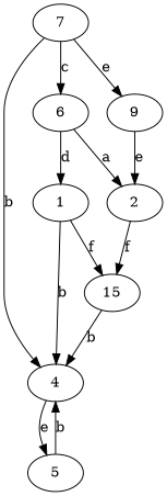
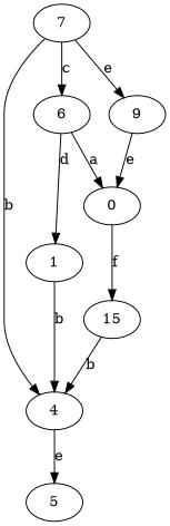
  strict digraph {
    1
    4
    n3 [label=15]
    n4 [label=5]
-   2
+   2 [label=0]
    6
    7
    9
    1 -> 4 [label=b]
-   1 -> n3 [label=f]
    4 -> n4 [label=e]
    n3 -> 4 [label=b]
-   n4 -> 4 [label=b]
    2 -> n3 [label=f]
    6 -> 1 [label=d]
    6 -> 2 [label=a]
    7 -> 4 [label=b]
    7 -> 6 [label=c]
    7 -> 9 [label=e]
    9 -> 2 [label=e]
  }
